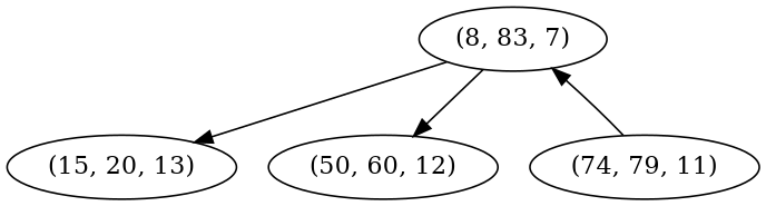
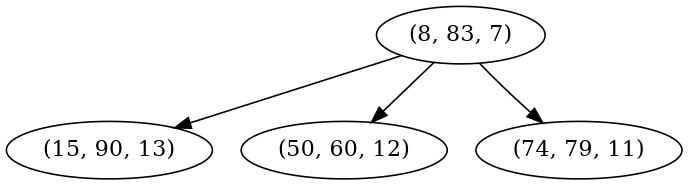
  digraph {
    "(8, 83, 7)"
-   "(15, 20, 13)"
+   "(15, 20, 13)" [label="(15, 90, 13)"]
    "(50, 60, 12)"
    n4 [label="(74, 79, 11)"]
    "(8, 83, 7)" -> "(15, 20, 13)"
    "(8, 83, 7)" -> "(50, 60, 12)"
-   n4 -> "(8, 83, 7)"
+   "(8, 83, 7)" -> n4
  }
